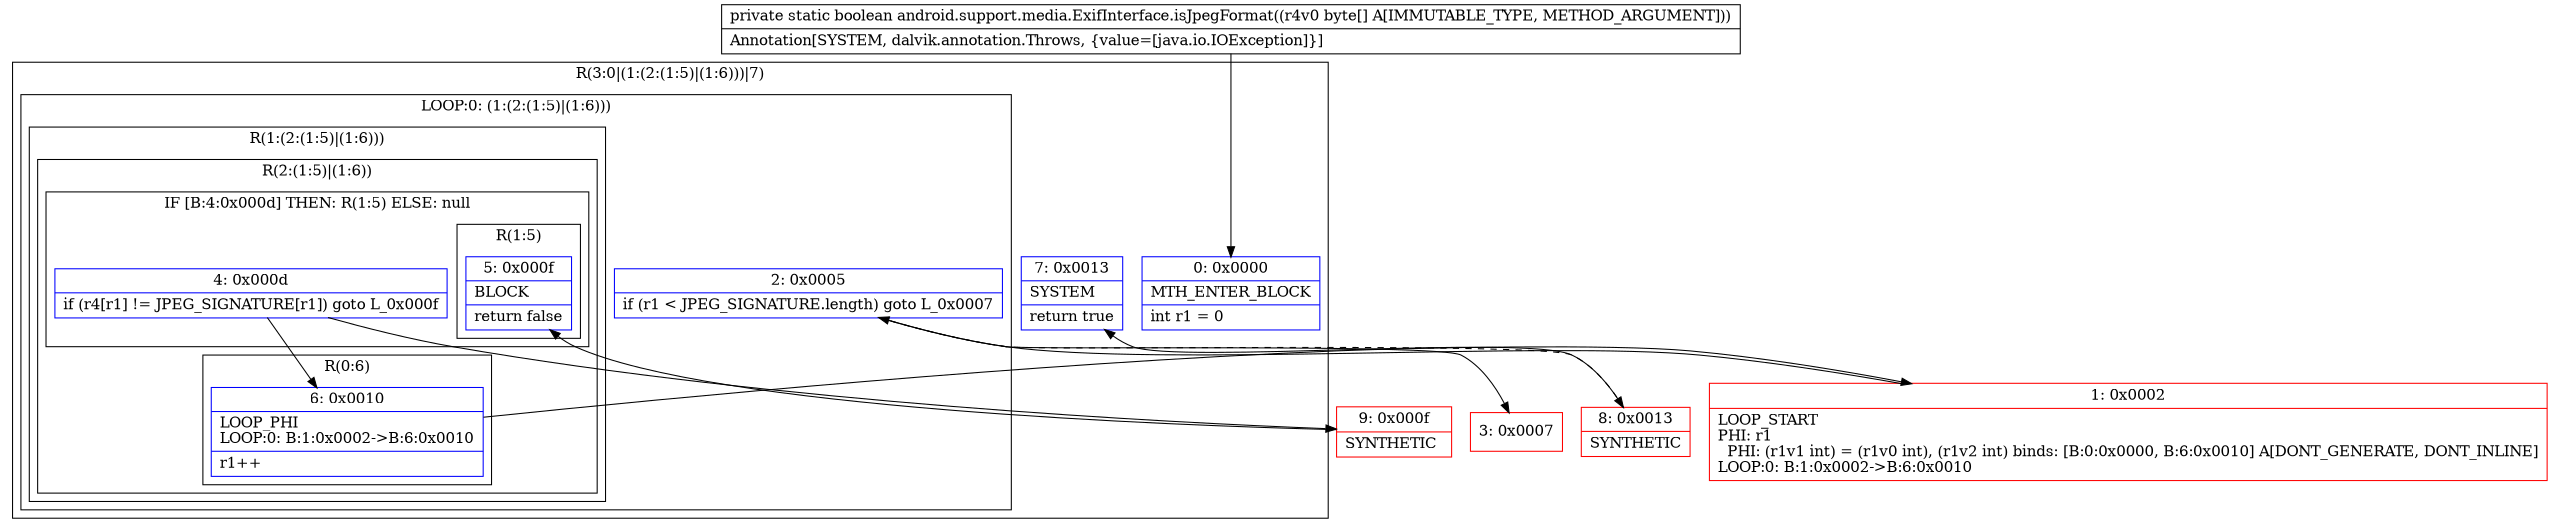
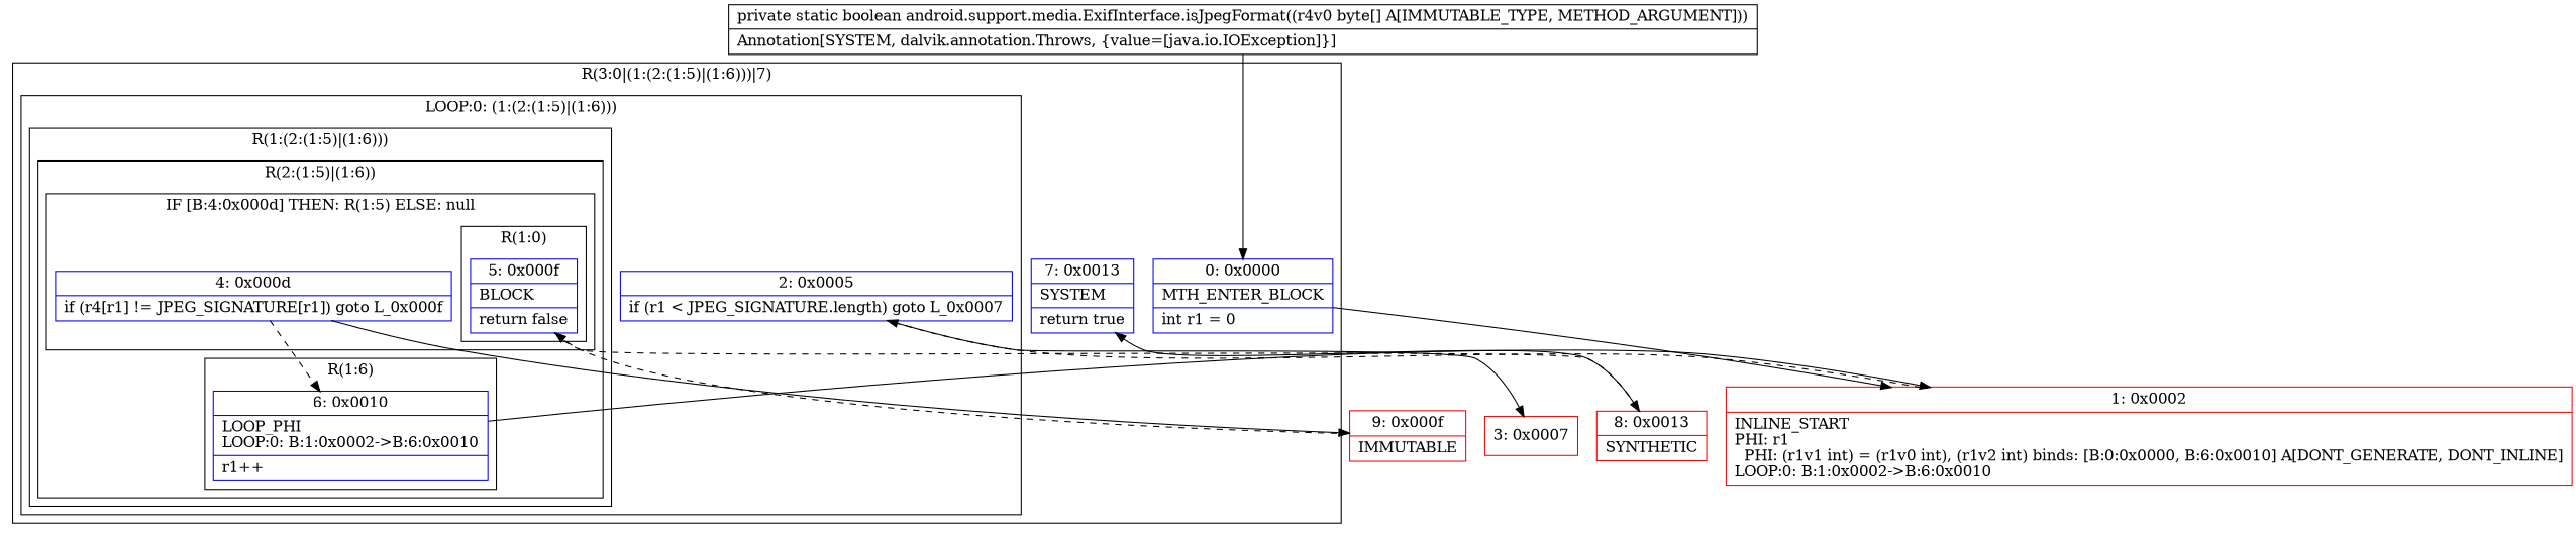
  digraph {
    node [color=blue shape=record]
    n1 [label="{5\:\ 0x000f|BLOCK\l|return false\l}"]
    n2 [label="{4\:\ 0x000d|if (r4[r1] != JPEG_SIGNATURE[r1]) goto L_0x000f\l}"]
    n3 [label="{6\:\ 0x0010|LOOP_PHI\lLOOP:0: B:1:0x0002\-\>B:6:0x0010\l|r1++\l}"]
    n4 [label="{2\:\ 0x0005|if (r1 \< JPEG_SIGNATURE.length) goto L_0x0007\l}"]
    n5 [label="{0\:\ 0x0000|MTH_ENTER_BLOCK\l|int r1 = 0\l}"]
    n6 [label="{7\:\ 0x0013|SYSTEM\l|return true\l}"]
-   n7 [color=red label="{9\:\ 0x000f|SYNTHETIC\l}"]
-   n8 [color=red label="{1\:\ 0x0002|LOOP_START\lPHI: r1 \l  PHI: (r1v1 int) = (r1v0 int), (r1v2 int) binds: [B:0:0x0000, B:6:0x0010] A[DONT_GENERATE, DONT_INLINE]\lLOOP:0: B:1:0x0002\-\>B:6:0x0010\l}"]
+   n7 [color=red label="{9\:\ 0x000f|IMMUTABLE\l}"]
+   n8 [color=red label="{1\:\ 0x0002|INLINE_START\lPHI: r1 \l  PHI: (r1v1 int) = (r1v0 int), (r1v2 int) binds: [B:0:0x0000, B:6:0x0010] A[DONT_GENERATE, DONT_INLINE]\lLOOP:0: B:1:0x0002\-\>B:6:0x0010\l}"]
    n9 [color=red label="{3\:\ 0x0007}"]
    n10 [color=red label="{8\:\ 0x0013|SYNTHETIC\l}"]
    n11 [label="{private static boolean android.support.media.ExifInterface.isJpegFormat((r4v0 byte[] A[IMMUTABLE_TYPE, METHOD_ARGUMENT]))  | Annotation[SYSTEM, dalvik.annotation.Throws, \{value=[java.io.IOException]\}]\l}" color=""]
    subgraph cluster_1 {
      label="R(3:0|(1:(2:(1:5)|(1:6)))|7)"
      n5
      n6
      subgraph cluster_2 {
        label="LOOP:0: (1:(2:(1:5)|(1:6)))"
        n4
        subgraph cluster_3 {
          label="R(1:(2:(1:5)|(1:6)))"
          subgraph cluster_4 {
            label="R(2:(1:5)|(1:6))"
            subgraph cluster_5 {
              label="IF [B:4:0x000d] THEN: R(1:5) ELSE: null"
              n2
              subgraph cluster_6 {
-               label="R(1:5)"
+               label="R(1:0)"
                n1
              }
            }
            subgraph cluster_7 {
-             label="R(0:6)"
+             label="R(1:6)"
              n3
            }
          }
        }
      }
    }
-   n2 -> n3 [style=solid]
+   n2 -> n3 [style=dashed]
    n2 -> n7
    n3 -> n8
    n4 -> n9
-   n4 -> n10 [style=dashed]
-   n7 -> n1
-   n8 -> n4
+   n1 -> n10 [style=dashed]
+   n5 -> n8
+   n7 -> n1 [style=dashed]
+   n8 -> n4 [style=dashed]
    n10 -> n6
    n11 -> n5
  }
